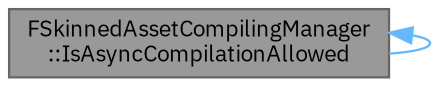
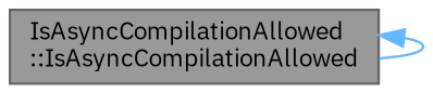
  digraph {
    rankdir=TB
    fontname="IBM Plex Sans"
-   n1 [color=gray40 fillcolor=grey60 fontcolor=black fontname="IBM Plex Sans" fontsize=10 height=0.2 label="FSkinnedAssetCompilingManager\l::IsAsyncCompilationAllowed" shape=box style=filled width=0.4]
+   n1 [color=gray40 fillcolor=grey60 fontcolor=black fontname="IBM Plex Sans" fontsize=10 height=0.2 label="IsAsyncCompilationAllowed\l::IsAsyncCompilationAllowed" shape=box style=filled width=0.4]
    n1 -> n1 [color=steelblue1 dir=back fontname="IBM Plex Sans" fontsize=10 labelfontname=Helvetica labelfontsize=10 style=solid]
  }
